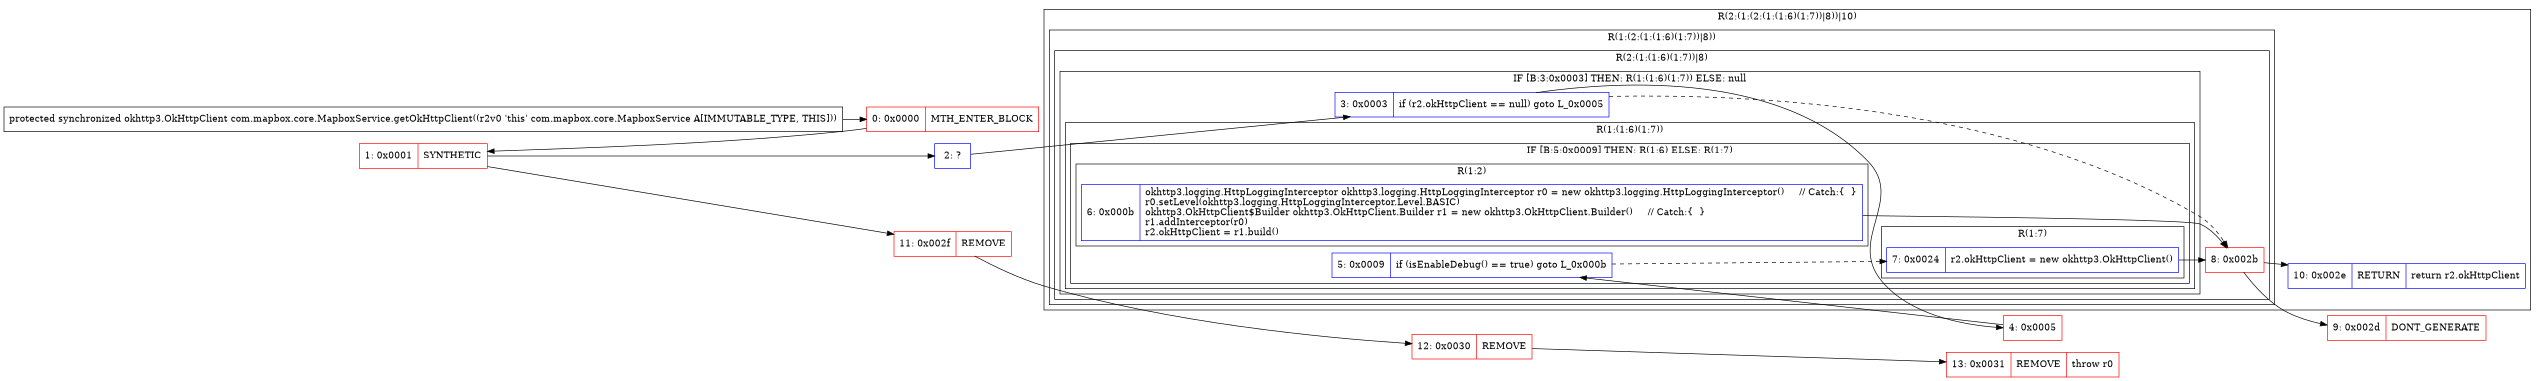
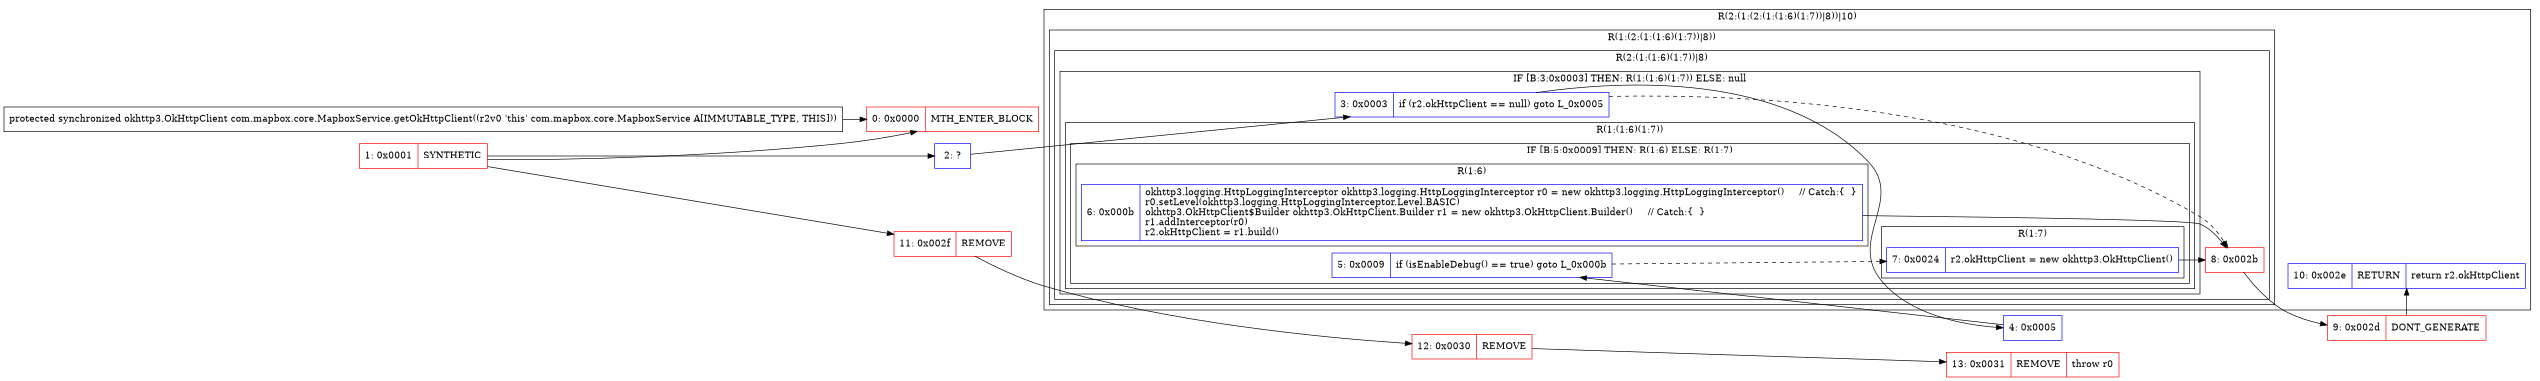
  digraph {
    rankdir=LR
    node [color=red shape=record]
    n1 [color=blue label="{6\:\ 0x000b|okhttp3.logging.HttpLoggingInterceptor okhttp3.logging.HttpLoggingInterceptor r0 = new okhttp3.logging.HttpLoggingInterceptor()     \/\/ Catch:\{  \}\lr0.setLevel(okhttp3.logging.HttpLoggingInterceptor.Level.BASIC)\lokhttp3.OkHttpClient$Builder okhttp3.OkHttpClient.Builder r1 = new okhttp3.OkHttpClient.Builder()     \/\/ Catch:\{  \}\lr1.addInterceptor(r0)\lr2.okHttpClient = r1.build()\l}"]
    n2 [color=blue label="{7\:\ 0x0024|r2.okHttpClient = new okhttp3.OkHttpClient()\l}"]
    n3 [color=blue label="{5\:\ 0x0009|if (isEnableDebug() == true) goto L_0x000b\l}"]
    n4 [color=blue label="{3\:\ 0x0003|if (r2.okHttpClient == null) goto L_0x0005\l}"]
    n5 [label="{8\:\ 0x002b}"]
    n6 [color=blue label="{10\:\ 0x002e|RETURN\l|return r2.okHttpClient\l}"]
-   n7 [label="{4\:\ 0x0005}"]
+   n7 [color=blue label="{4\:\ 0x0005}"]
    n8 [label="{9\:\ 0x002d|DONT_GENERATE\l}"]
    n9 [label="{0\:\ 0x0000|MTH_ENTER_BLOCK\l}"]
    n10 [label="{1\:\ 0x0001|SYNTHETIC\l}"]
    n11 [color=blue label="{2\:\ ?}"]
    n12 [label="{11\:\ 0x002f|REMOVE\l}"]
    n13 [label="{12\:\ 0x0030|REMOVE\l}"]
    n14 [label="{13\:\ 0x0031|REMOVE\l|throw r0\l}"]
    n15 [label="{protected synchronized okhttp3.OkHttpClient com.mapbox.core.MapboxService.getOkHttpClient((r2v0 'this' com.mapbox.core.MapboxService A[IMMUTABLE_TYPE, THIS])) }" color=""]
    subgraph cluster_1 {
      label="R(2:(1:(2:(1:(1:6)(1:7))|8))|10)"
      n6
      subgraph cluster_2 {
        label="R(1:(2:(1:(1:6)(1:7))|8))"
        subgraph cluster_3 {
          label="R(2:(1:(1:6)(1:7))|8)"
          n5
          subgraph cluster_4 {
            label="IF [B:3:0x0003] THEN: R(1:(1:6)(1:7)) ELSE: null"
            n4
            subgraph cluster_5 {
              label="R(1:(1:6)(1:7))"
              subgraph cluster_6 {
                label="IF [B:5:0x0009] THEN: R(1:6) ELSE: R(1:7)"
                n3
                subgraph cluster_7 {
-                 label="R(1:2)"
+                 label="R(1:6)"
                  n1
                }
                subgraph cluster_8 {
                  label="R(1:7)"
                  n2
                }
              }
            }
          }
        }
      }
    }
    n1 -> n5
    n2 -> n5
    n3 -> n2 [style=dashed]
    n4 -> n5 [style=dashed]
    n4 -> n7
    n5 -> n8
    n7 -> n3
-   n5 -> n6
-   n9 -> n10
+   n8 -> n6
+   n10 -> n9
    n10 -> n11
    n10 -> n12
    n11 -> n4
    n12 -> n13
    n13 -> n14
    n15 -> n9
  }
